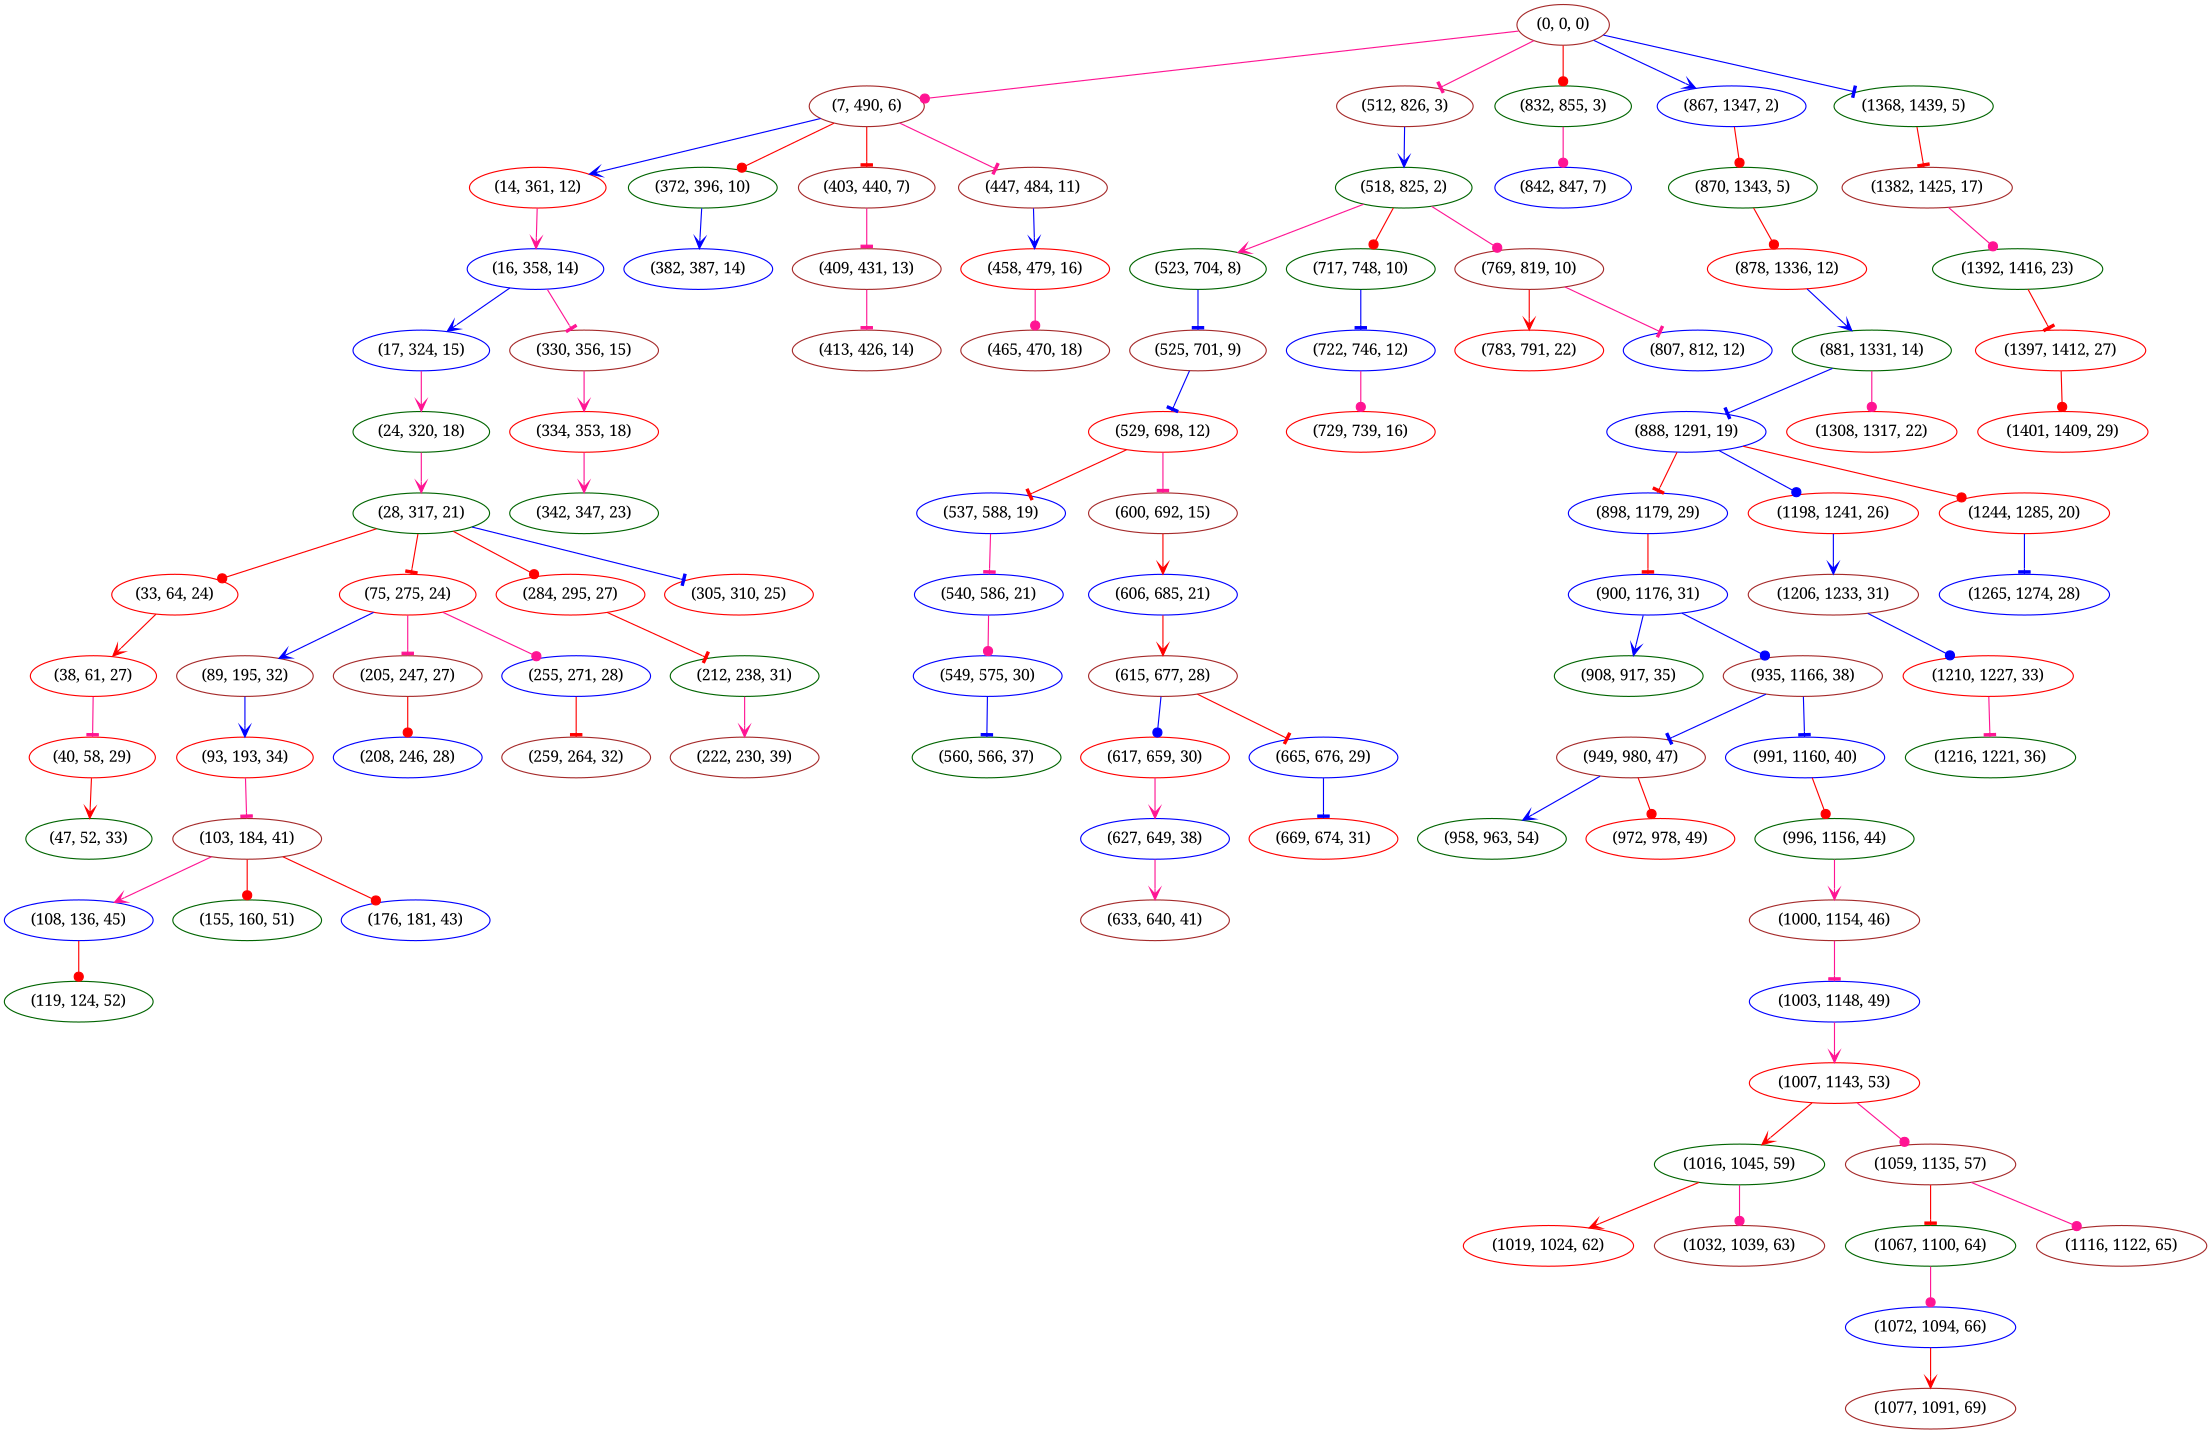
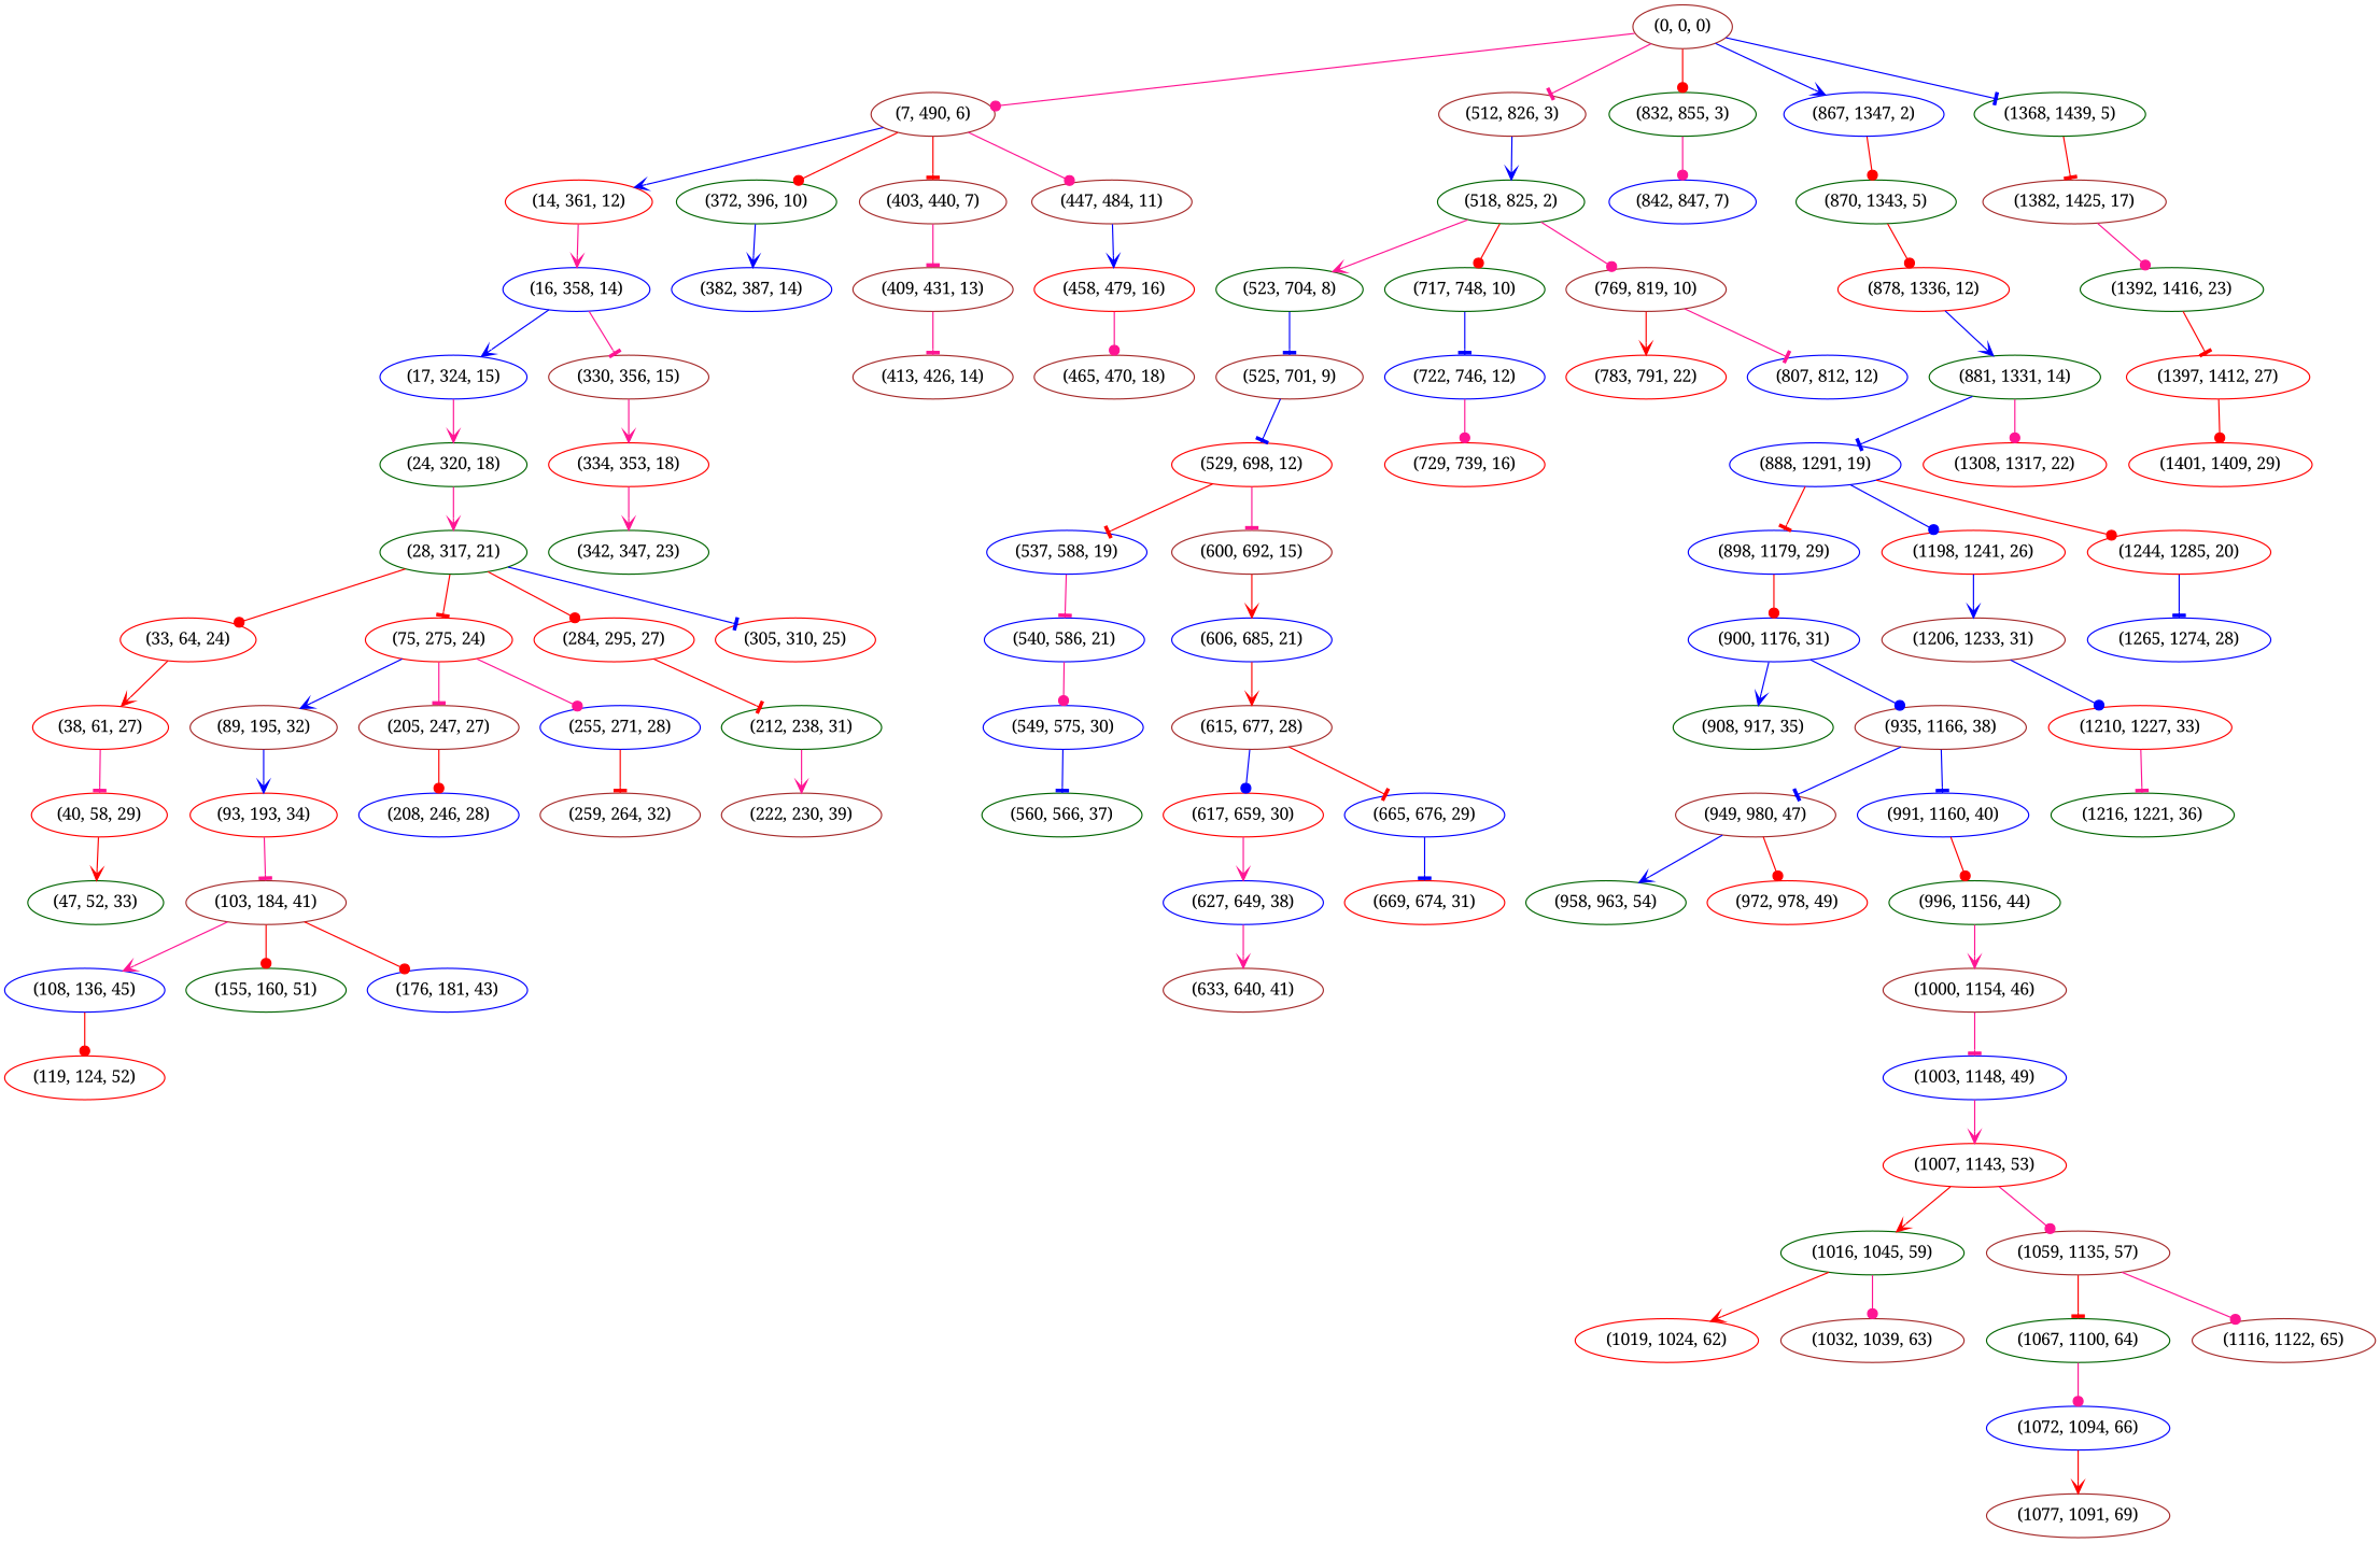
  digraph {
    fontname="Noto Serif"
    node [color=brown fontname="Noto Serif"]
    edge [arrowhead=tee color=deeppink fontname="Noto Serif"]
    "(0, 0, 0)"
    "(7, 490, 6)"
    "(512, 826, 3)"
    "(832, 855, 3)" [color=darkgreen]
    "(867, 1347, 2)" [color=blue]
    "(1368, 1439, 5)" [color=darkgreen]
    "(14, 361, 12)" [color=red]
    "(372, 396, 10)" [color=darkgreen]
    "(403, 440, 7)"
    "(447, 484, 11)"
    n11 [color=darkgreen label="(518, 825, 2)"]
    "(842, 847, 7)" [color=blue]
    "(870, 1343, 5)" [color=darkgreen]
    "(1382, 1425, 17)"
    "(16, 358, 14)" [color=blue]
    "(382, 387, 14)" [color=blue]
    "(409, 431, 13)"
    "(458, 479, 16)" [color=red]
    "(17, 324, 15)" [color=blue]
    "(330, 356, 15)"
    "(24, 320, 18)" [color=darkgreen]
    "(334, 353, 18)" [color=red]
    "(28, 317, 21)" [color=darkgreen]
    "(33, 64, 24)" [color=red]
    "(75, 275, 24)" [color=red]
    "(284, 295, 27)" [color=red]
    "(305, 310, 25)" [color=red]
    "(38, 61, 27)" [color=red]
    "(89, 195, 32)"
    "(205, 247, 27)"
    "(255, 271, 28)" [color=blue]
    "(212, 238, 31)" [color=darkgreen]
    "(40, 58, 29)" [color=red]
    "(47, 52, 33)" [color=darkgreen]
    "(93, 193, 34)" [color=red]
    "(208, 246, 28)" [color=blue]
    "(259, 264, 32)"
    "(103, 184, 41)"
    "(108, 136, 45)" [color=blue]
    "(155, 160, 51)" [color=darkgreen]
    "(176, 181, 43)" [color=blue]
-   "(119, 124, 52)" [color=darkgreen]
+   "(119, 124, 52)" [color=red]
    "(222, 230, 39)"
    "(342, 347, 23)" [color=darkgreen]
    "(413, 426, 14)"
    "(465, 470, 18)"
    "(523, 704, 8)" [color=darkgreen]
    "(717, 748, 10)" [color=darkgreen]
    "(769, 819, 10)"
    "(525, 701, 9)"
    "(722, 746, 12)" [color=blue]
    "(783, 791, 22)" [color=red]
    "(807, 812, 12)" [color=blue]
    "(529, 698, 12)" [color=red]
    "(537, 588, 19)" [color=blue]
    "(600, 692, 15)"
    "(540, 586, 21)" [color=blue]
    "(606, 685, 21)" [color=blue]
    "(549, 575, 30)" [color=blue]
    "(560, 566, 37)" [color=darkgreen]
    "(615, 677, 28)"
    "(617, 659, 30)" [color=red]
    "(665, 676, 29)" [color=blue]
    "(627, 649, 38)" [color=blue]
    "(669, 674, 31)" [color=red]
    "(633, 640, 41)"
    "(729, 739, 16)" [color=red]
    "(878, 1336, 12)" [color=red]
    "(881, 1331, 14)" [color=darkgreen]
    "(888, 1291, 19)" [color=blue]
    "(1308, 1317, 22)" [color=red]
    "(898, 1179, 29)" [color=blue]
    "(1198, 1241, 26)" [color=red]
    n74 [color=red label="(1244, 1285, 20)"]
    "(900, 1176, 31)" [color=blue]
    "(1206, 1233, 31)"
    "(1265, 1274, 28)" [color=blue]
    "(908, 917, 35)" [color=darkgreen]
    "(935, 1166, 38)"
    "(949, 980, 47)"
    "(991, 1160, 40)" [color=blue]
    "(958, 963, 54)" [color=darkgreen]
    "(972, 978, 49)" [color=red]
    "(996, 1156, 44)" [color=darkgreen]
    "(1000, 1154, 46)"
    "(1003, 1148, 49)" [color=blue]
    "(1007, 1143, 53)" [color=red]
    "(1016, 1045, 59)" [color=darkgreen]
    "(1059, 1135, 57)"
    "(1019, 1024, 62)" [color=red]
    "(1032, 1039, 63)"
    "(1067, 1100, 64)" [color=darkgreen]
    "(1116, 1122, 65)"
    "(1072, 1094, 66)" [color=blue]
    "(1077, 1091, 69)"
    "(1210, 1227, 33)" [color=red]
    "(1216, 1221, 36)" [color=darkgreen]
    "(1392, 1416, 23)" [color=darkgreen]
    "(1397, 1412, 27)" [color=red]
    "(1401, 1409, 29)" [color=red]
    "(0, 0, 0)" -> "(7, 490, 6)" [arrowhead=dot]
    "(0, 0, 0)" -> "(512, 826, 3)"
    "(0, 0, 0)" -> "(832, 855, 3)" [arrowhead=dot color=red]
    "(0, 0, 0)" -> "(867, 1347, 2)" [arrowhead=vee color=blue]
    "(0, 0, 0)" -> "(1368, 1439, 5)" [color=blue]
    "(7, 490, 6)" -> "(14, 361, 12)" [arrowhead=vee color=blue]
    "(7, 490, 6)" -> "(372, 396, 10)" [arrowhead=dot color=red]
    "(7, 490, 6)" -> "(403, 440, 7)" [color=red]
-   "(7, 490, 6)" -> "(447, 484, 11)"
+   "(7, 490, 6)" -> "(447, 484, 11)" [arrowhead=dot]
    "(512, 826, 3)" -> n11 [arrowhead=vee color=blue]
    "(832, 855, 3)" -> "(842, 847, 7)" [arrowhead=dot]
    "(867, 1347, 2)" -> "(870, 1343, 5)" [arrowhead=dot color=red]
    "(1368, 1439, 5)" -> "(1382, 1425, 17)" [color=red]
    "(14, 361, 12)" -> "(16, 358, 14)" [arrowhead=vee]
    "(372, 396, 10)" -> "(382, 387, 14)" [arrowhead=vee color=blue]
    "(403, 440, 7)" -> "(409, 431, 13)"
    "(447, 484, 11)" -> "(458, 479, 16)" [arrowhead=vee color=blue]
    n11 -> "(523, 704, 8)" [arrowhead=vee]
    n11 -> "(717, 748, 10)" [arrowhead=dot color=red]
    n11 -> "(769, 819, 10)" [arrowhead=dot]
    "(870, 1343, 5)" -> "(878, 1336, 12)" [arrowhead=dot color=red]
    "(1382, 1425, 17)" -> "(1392, 1416, 23)" [arrowhead=dot]
    "(16, 358, 14)" -> "(17, 324, 15)" [arrowhead=vee color=blue]
    "(16, 358, 14)" -> "(330, 356, 15)"
    "(409, 431, 13)" -> "(413, 426, 14)"
    "(458, 479, 16)" -> "(465, 470, 18)" [arrowhead=dot]
    "(17, 324, 15)" -> "(24, 320, 18)" [arrowhead=vee]
    "(330, 356, 15)" -> "(334, 353, 18)" [arrowhead=vee]
    "(24, 320, 18)" -> "(28, 317, 21)" [arrowhead=vee]
    "(334, 353, 18)" -> "(342, 347, 23)" [arrowhead=vee]
    "(28, 317, 21)" -> "(33, 64, 24)" [arrowhead=dot color=red]
    "(28, 317, 21)" -> "(75, 275, 24)" [color=red]
    "(28, 317, 21)" -> "(284, 295, 27)" [arrowhead=dot color=red]
    "(28, 317, 21)" -> "(305, 310, 25)" [color=blue]
    "(33, 64, 24)" -> "(38, 61, 27)" [arrowhead=vee color=red]
    "(75, 275, 24)" -> "(89, 195, 32)" [arrowhead=vee color=blue]
    "(75, 275, 24)" -> "(205, 247, 27)"
    "(75, 275, 24)" -> "(255, 271, 28)" [arrowhead=dot]
    "(284, 295, 27)" -> "(212, 238, 31)" [color=red]
    "(38, 61, 27)" -> "(40, 58, 29)"
    "(89, 195, 32)" -> "(93, 193, 34)" [arrowhead=vee color=blue]
    "(205, 247, 27)" -> "(208, 246, 28)" [arrowhead=dot color=red]
    "(255, 271, 28)" -> "(259, 264, 32)" [color=red]
    "(212, 238, 31)" -> "(222, 230, 39)" [arrowhead=vee]
    "(40, 58, 29)" -> "(47, 52, 33)" [arrowhead=vee color=red]
    "(93, 193, 34)" -> "(103, 184, 41)"
    "(103, 184, 41)" -> "(108, 136, 45)" [arrowhead=vee]
    "(103, 184, 41)" -> "(155, 160, 51)" [arrowhead=dot color=red]
    "(103, 184, 41)" -> "(176, 181, 43)" [arrowhead=dot color=red]
    "(108, 136, 45)" -> "(119, 124, 52)" [arrowhead=dot color=red]
    "(523, 704, 8)" -> "(525, 701, 9)" [color=blue]
    "(717, 748, 10)" -> "(722, 746, 12)" [color=blue]
    "(769, 819, 10)" -> "(783, 791, 22)" [arrowhead=vee color=red]
    "(769, 819, 10)" -> "(807, 812, 12)"
    "(525, 701, 9)" -> "(529, 698, 12)" [color=blue]
    "(722, 746, 12)" -> "(729, 739, 16)" [arrowhead=dot]
    "(529, 698, 12)" -> "(537, 588, 19)" [color=red]
    "(529, 698, 12)" -> "(600, 692, 15)"
    "(537, 588, 19)" -> "(540, 586, 21)"
    "(600, 692, 15)" -> "(606, 685, 21)" [arrowhead=vee color=red]
    "(540, 586, 21)" -> "(549, 575, 30)" [arrowhead=dot]
    "(606, 685, 21)" -> "(615, 677, 28)" [arrowhead=vee color=red]
    "(549, 575, 30)" -> "(560, 566, 37)" [color=blue]
    "(615, 677, 28)" -> "(617, 659, 30)" [arrowhead=dot color=blue]
    "(615, 677, 28)" -> "(665, 676, 29)" [color=red]
    "(617, 659, 30)" -> "(627, 649, 38)" [arrowhead=vee]
    "(665, 676, 29)" -> "(669, 674, 31)" [color=blue]
    "(627, 649, 38)" -> "(633, 640, 41)" [arrowhead=vee]
    "(878, 1336, 12)" -> "(881, 1331, 14)" [arrowhead=vee color=blue]
    "(881, 1331, 14)" -> "(888, 1291, 19)" [color=blue]
    "(881, 1331, 14)" -> "(1308, 1317, 22)" [arrowhead=dot]
    "(888, 1291, 19)" -> "(898, 1179, 29)" [color=red]
    "(888, 1291, 19)" -> "(1198, 1241, 26)" [arrowhead=dot color=blue]
    "(888, 1291, 19)" -> n74 [arrowhead=dot color=red]
-   "(898, 1179, 29)" -> "(900, 1176, 31)" [color=red]
+   "(898, 1179, 29)" -> "(900, 1176, 31)" [arrowhead=dot color=red]
    "(1198, 1241, 26)" -> "(1206, 1233, 31)" [arrowhead=vee color=blue]
    n74 -> "(1265, 1274, 28)" [color=blue]
    "(900, 1176, 31)" -> "(908, 917, 35)" [arrowhead=vee color=blue]
    "(900, 1176, 31)" -> "(935, 1166, 38)" [arrowhead=dot color=blue]
    "(1206, 1233, 31)" -> "(1210, 1227, 33)" [arrowhead=dot color=blue]
    "(935, 1166, 38)" -> "(949, 980, 47)" [color=blue]
    "(935, 1166, 38)" -> "(991, 1160, 40)" [color=blue]
    "(949, 980, 47)" -> "(958, 963, 54)" [arrowhead=vee color=blue]
    "(949, 980, 47)" -> "(972, 978, 49)" [arrowhead=dot color=red]
    "(991, 1160, 40)" -> "(996, 1156, 44)" [arrowhead=dot color=red]
    "(996, 1156, 44)" -> "(1000, 1154, 46)" [arrowhead=vee]
    "(1000, 1154, 46)" -> "(1003, 1148, 49)"
    "(1003, 1148, 49)" -> "(1007, 1143, 53)" [arrowhead=vee]
    "(1007, 1143, 53)" -> "(1016, 1045, 59)" [arrowhead=vee color=red]
    "(1007, 1143, 53)" -> "(1059, 1135, 57)" [arrowhead=dot]
    "(1016, 1045, 59)" -> "(1019, 1024, 62)" [arrowhead=vee color=red]
    "(1016, 1045, 59)" -> "(1032, 1039, 63)" [arrowhead=dot]
    "(1059, 1135, 57)" -> "(1067, 1100, 64)" [color=red]
    "(1059, 1135, 57)" -> "(1116, 1122, 65)" [arrowhead=dot]
    "(1067, 1100, 64)" -> "(1072, 1094, 66)" [arrowhead=dot]
    "(1072, 1094, 66)" -> "(1077, 1091, 69)" [arrowhead=vee color=red]
    "(1210, 1227, 33)" -> "(1216, 1221, 36)"
    "(1392, 1416, 23)" -> "(1397, 1412, 27)" [color=red]
    "(1397, 1412, 27)" -> "(1401, 1409, 29)" [arrowhead=dot color=red]
  }
